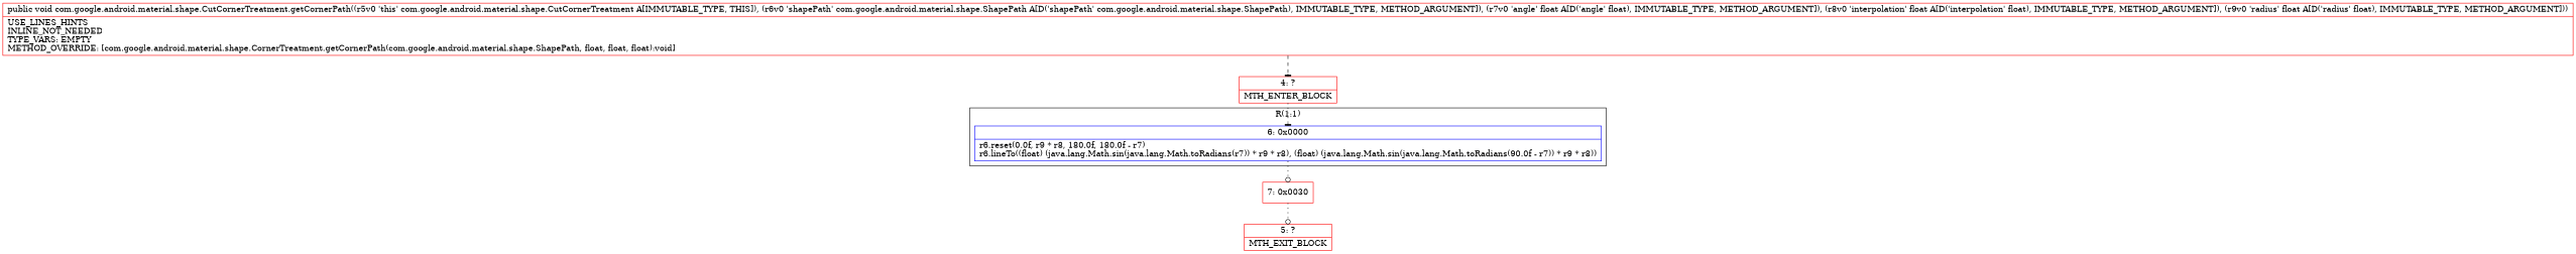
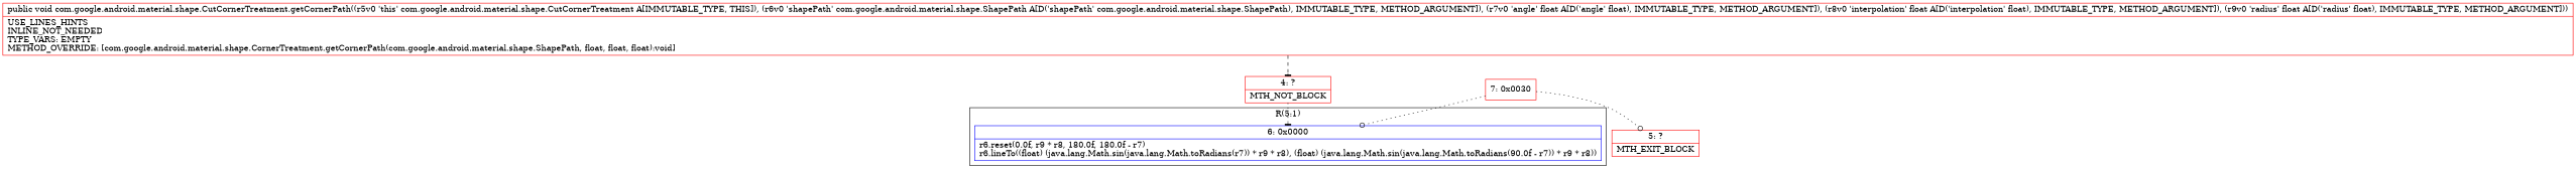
  digraph {
    node [color=red shape=record]
    edge [arrowhead=odot style=dotted]
    n1 [color=blue label="{6\:\ 0x0000|r6.reset(0.0f, r9 * r8, 180.0f, 180.0f \- r7)\lr6.lineTo((float) (java.lang.Math.sin(java.lang.Math.toRadians(r7)) * r9 * r8), (float) (java.lang.Math.sin(java.lang.Math.toRadians(90.0f \- r7)) * r9 * r8))\l}"]
    n2 [label="{7\:\ 0x0030}"]
    n3 [label="{5\:\ ?|MTH_EXIT_BLOCK\l}"]
-   n4 [label="{4\:\ ?|MTH_ENTER_BLOCK\l}"]
+   n4 [label="{4\:\ ?|MTH_NOT_BLOCK\l}"]
    n5 [label="{public void com.google.android.material.shape.CutCornerTreatment.getCornerPath((r5v0 'this' com.google.android.material.shape.CutCornerTreatment A[IMMUTABLE_TYPE, THIS]), (r6v0 'shapePath' com.google.android.material.shape.ShapePath A[D('shapePath' com.google.android.material.shape.ShapePath), IMMUTABLE_TYPE, METHOD_ARGUMENT]), (r7v0 'angle' float A[D('angle' float), IMMUTABLE_TYPE, METHOD_ARGUMENT]), (r8v0 'interpolation' float A[D('interpolation' float), IMMUTABLE_TYPE, METHOD_ARGUMENT]), (r9v0 'radius' float A[D('radius' float), IMMUTABLE_TYPE, METHOD_ARGUMENT]))  | USE_LINES_HINTS\lINLINE_NOT_NEEDED\lTYPE_VARS: EMPTY\lMETHOD_OVERRIDE: [com.google.android.material.shape.CornerTreatment.getCornerPath(com.google.android.material.shape.ShapePath, float, float, float):void]\l}"]
    subgraph cluster_1 {
-     label="R(1:1)"
+     label="R(5:1)"
      n1
    }
-   n1 -> n2
+   n2 -> n1
    n2 -> n3
    n4 -> n1 [arrowhead=tee]
    n5 -> n4 [arrowhead=tee style=dashed]
  }
